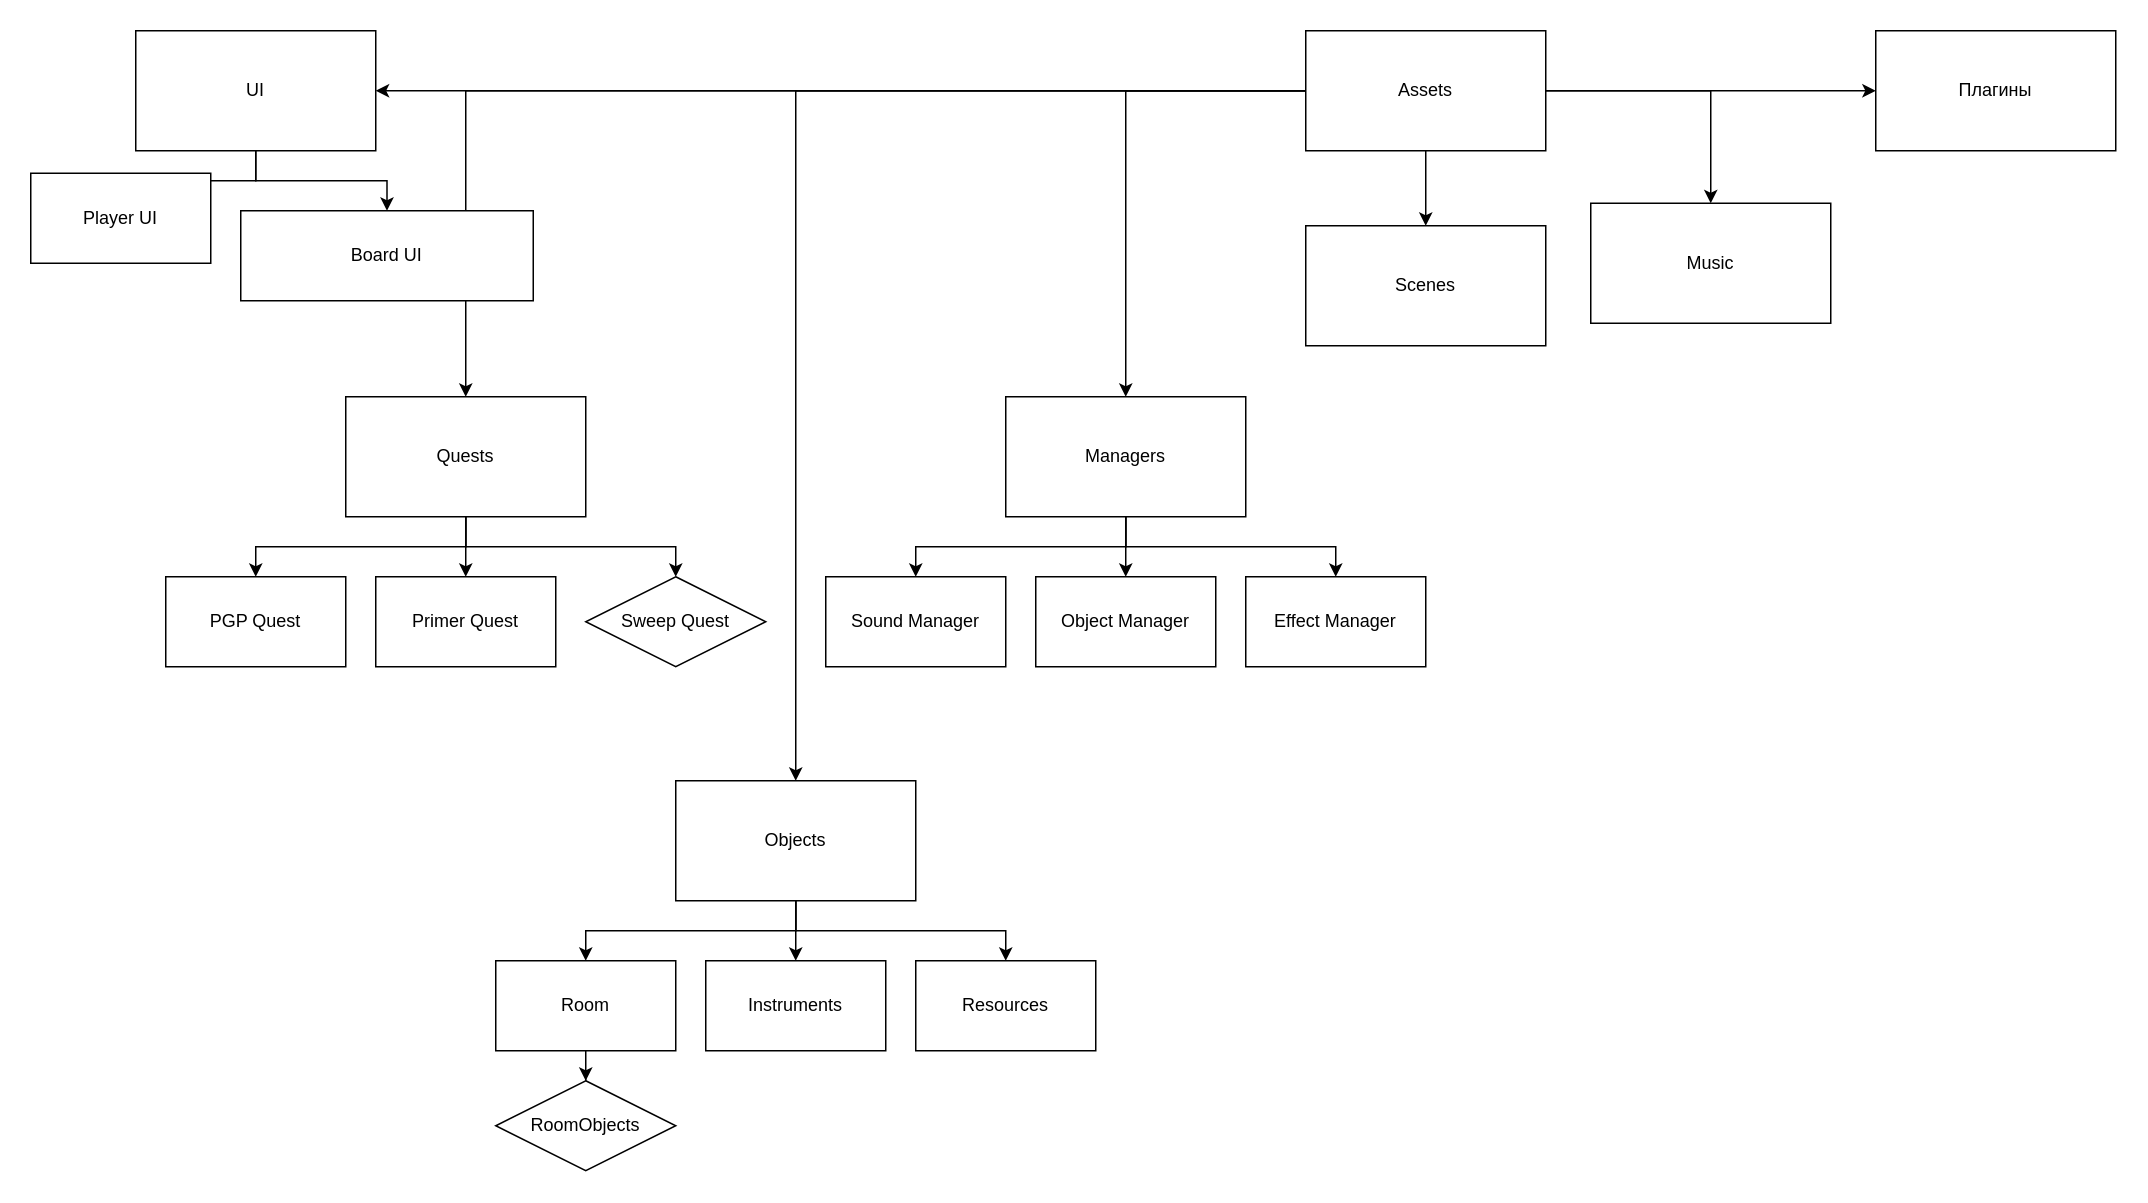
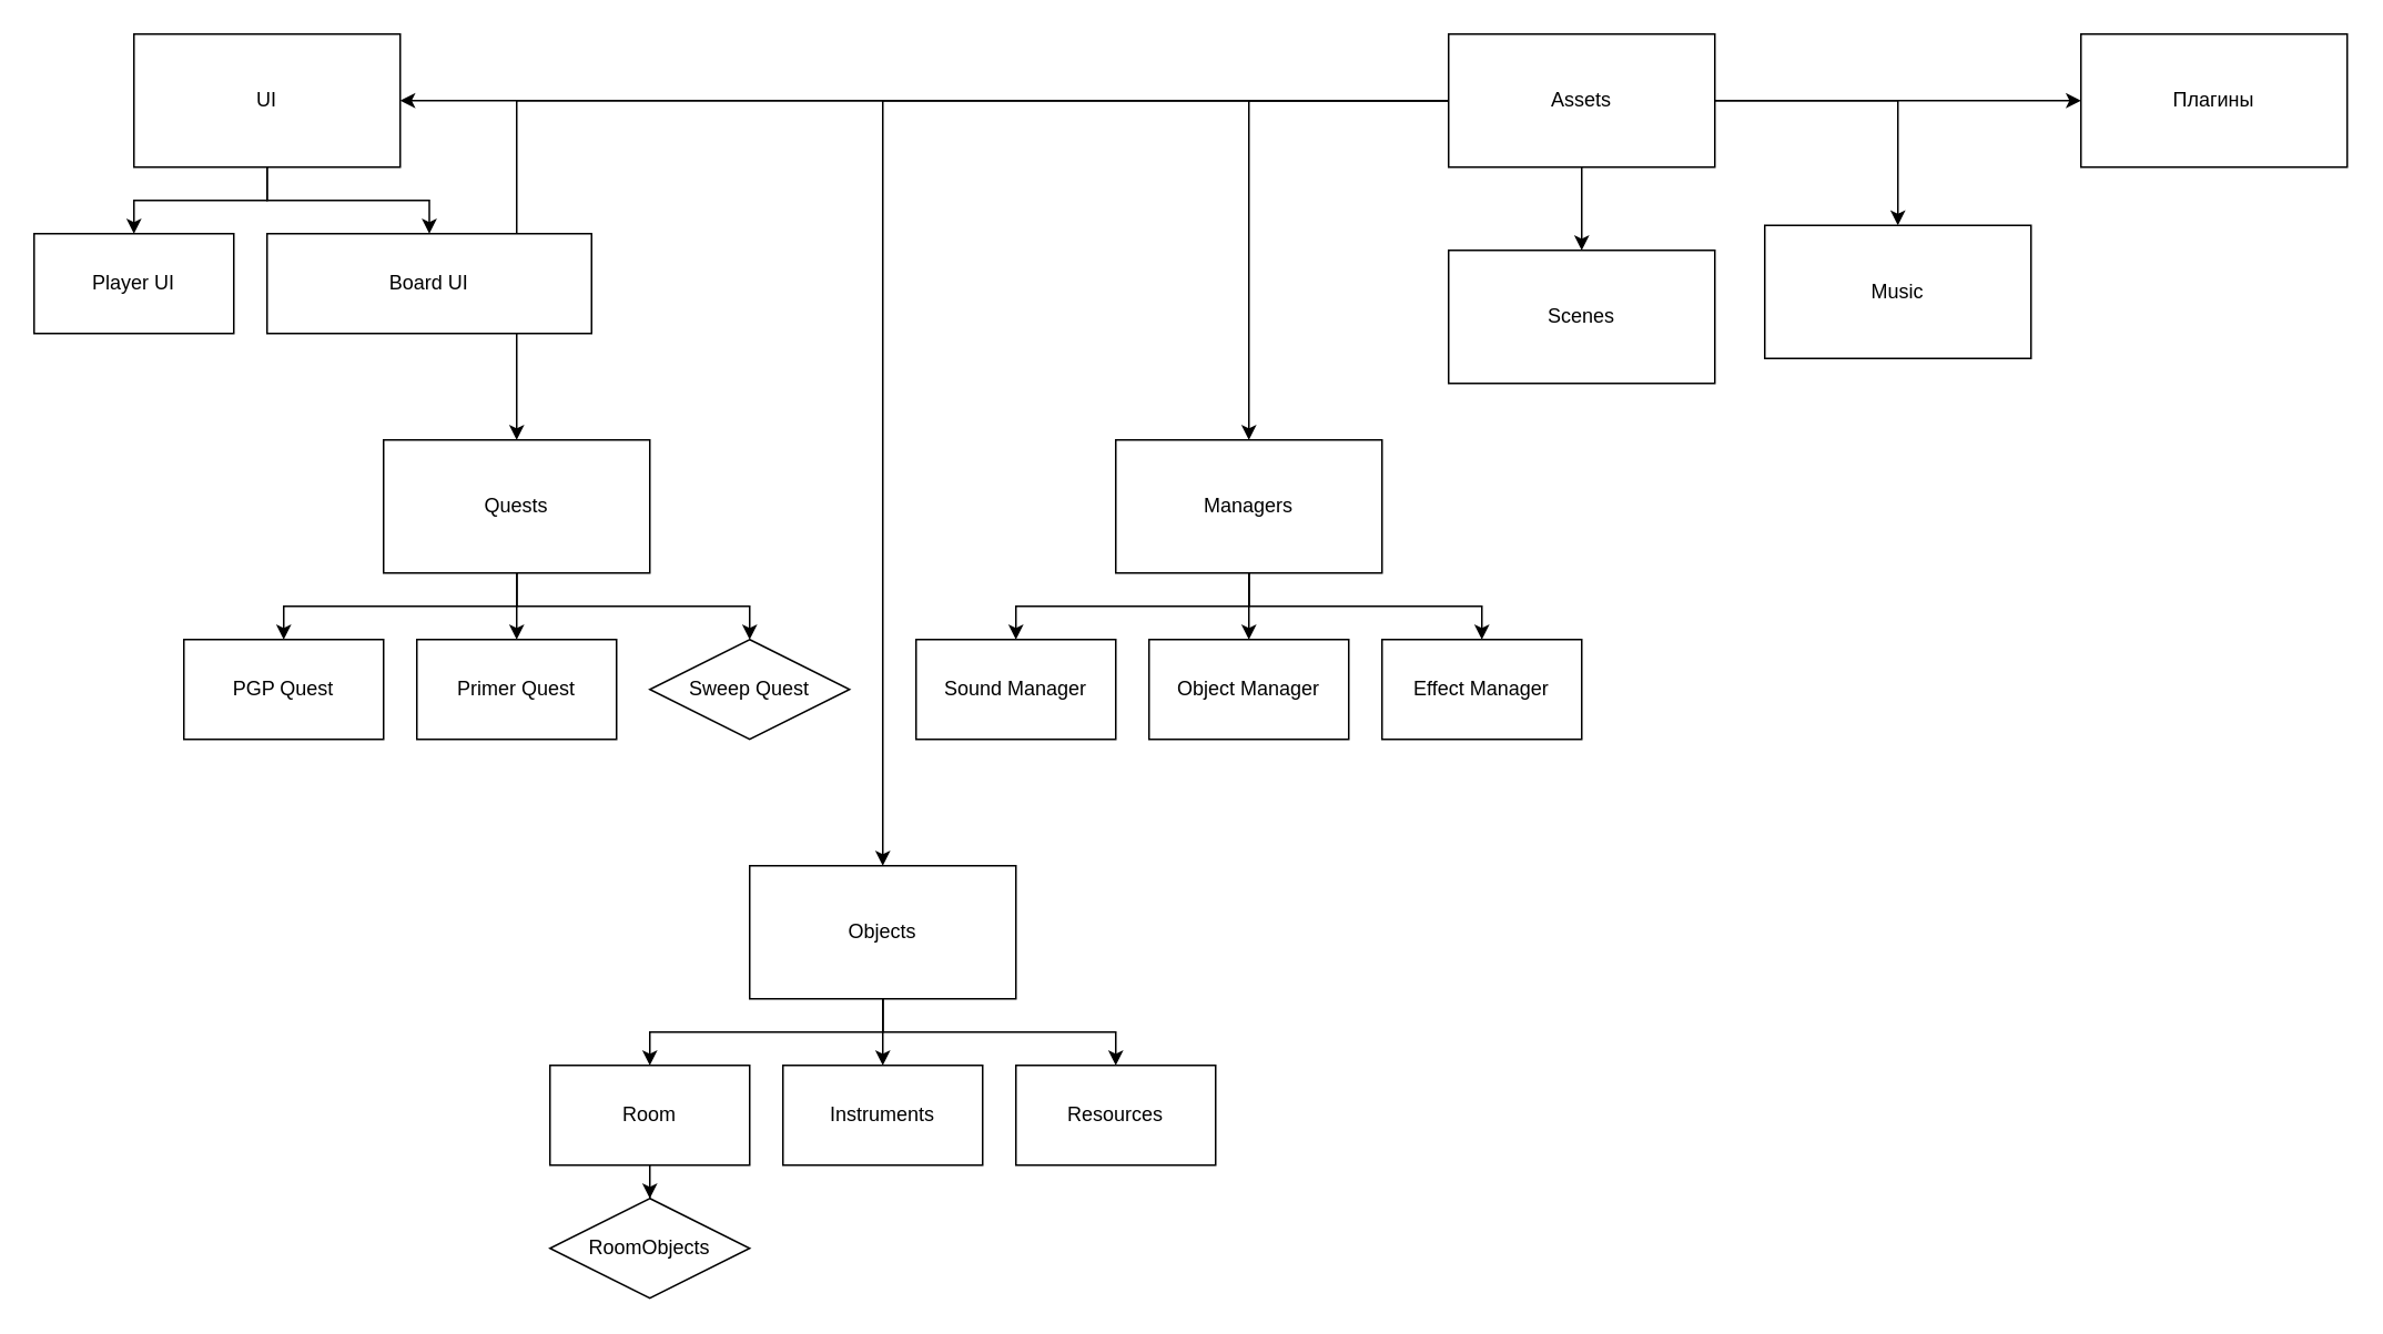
  <mxCell id="0" />
  <mxCell id="1" parent="0" />
  <mxCell id="2" style="edgeStyle=orthogonalEdgeStyle;rounded=0;orthogonalLoop=1;jettySize=auto;html=1;entryX=0.5;entryY=0;entryDx=0;entryDy=0;" edge="1" parent="1" source="9" target="13"><mxGeometry relative="1" as="geometry" /></mxCell>
  <mxCell id="3" style="edgeStyle=orthogonalEdgeStyle;rounded=0;orthogonalLoop=1;jettySize=auto;html=1;entryX=0.5;entryY=0;entryDx=0;entryDy=0;" edge="1" parent="1" source="9" target="17"><mxGeometry relative="1" as="geometry" /></mxCell>
  <mxCell id="4" style="edgeStyle=orthogonalEdgeStyle;rounded=0;orthogonalLoop=1;jettySize=auto;html=1;entryX=0.5;entryY=0;entryDx=0;entryDy=0;" edge="1" parent="1" source="9" target="18"><mxGeometry relative="1" as="geometry" /></mxCell>
  <mxCell id="5" value="" style="edgeStyle=orthogonalEdgeStyle;rounded=0;orthogonalLoop=1;jettySize=auto;html=1;" edge="1" parent="1" source="9" target="30"><mxGeometry relative="1" as="geometry" /></mxCell>
  <mxCell id="6" style="edgeStyle=orthogonalEdgeStyle;rounded=0;orthogonalLoop=1;jettySize=auto;html=1;" edge="1" parent="1" source="9" target="35"><mxGeometry relative="1" as="geometry" /></mxCell>
  <mxCell id="7" style="edgeStyle=orthogonalEdgeStyle;rounded=0;orthogonalLoop=1;jettySize=auto;html=1;" edge="1" parent="1" source="9" target="19"><mxGeometry relative="1" as="geometry" /></mxCell>
  <mxCell id="8" style="edgeStyle=orthogonalEdgeStyle;rounded=0;orthogonalLoop=1;jettySize=auto;html=1;" edge="1" parent="1" source="9" target="38"><mxGeometry relative="1" as="geometry" /></mxCell>
  <mxCell id="9" value="Assets" style="rounded=0;whiteSpace=wrap;html=1;" parent="1" vertex="1"><mxGeometry x="870" y="20" width="160" height="80" as="geometry" /></mxCell>
  <mxCell id="10" style="edgeStyle=orthogonalEdgeStyle;rounded=0;orthogonalLoop=1;jettySize=auto;html=1;" edge="1" parent="1" source="13" target="20"><mxGeometry relative="1" as="geometry" /></mxCell>
  <mxCell id="11" style="edgeStyle=orthogonalEdgeStyle;rounded=0;orthogonalLoop=1;jettySize=auto;html=1;entryX=0.5;entryY=0;entryDx=0;entryDy=0;" edge="1" parent="1" source="13" target="21"><mxGeometry relative="1" as="geometry" /></mxCell>
  <mxCell id="12" style="edgeStyle=orthogonalEdgeStyle;rounded=0;orthogonalLoop=1;jettySize=auto;html=1;entryX=0.5;entryY=0;entryDx=0;entryDy=0;" edge="1" parent="1" source="13" target="22"><mxGeometry relative="1" as="geometry" /></mxCell>
  <mxCell id="13" value="Quests" style="rounded=0;whiteSpace=wrap;html=1;" parent="1" vertex="1"><mxGeometry x="230" y="264" width="160" height="80" as="geometry" /></mxCell>
  <mxCell id="14" style="edgeStyle=orthogonalEdgeStyle;rounded=0;orthogonalLoop=1;jettySize=auto;html=1;entryX=0.5;entryY=0;entryDx=0;entryDy=0;" edge="1" parent="1" source="17" target="24"><mxGeometry relative="1" as="geometry" /></mxCell>
  <mxCell id="15" style="edgeStyle=orthogonalEdgeStyle;rounded=0;orthogonalLoop=1;jettySize=auto;html=1;entryX=0.5;entryY=0;entryDx=0;entryDy=0;" edge="1" parent="1" source="17" target="25"><mxGeometry relative="1" as="geometry" /></mxCell>
  <mxCell id="16" style="edgeStyle=orthogonalEdgeStyle;rounded=0;orthogonalLoop=1;jettySize=auto;html=1;" edge="1" parent="1" source="17" target="26"><mxGeometry relative="1" as="geometry" /></mxCell>
  <mxCell id="17" value="Objects" style="rounded=0;whiteSpace=wrap;html=1;" parent="1" vertex="1"><mxGeometry x="450" y="520" width="160" height="80" as="geometry" /></mxCell>
  <mxCell id="18" value="Scenes" style="rounded=0;whiteSpace=wrap;html=1;" parent="1" vertex="1"><mxGeometry x="870" y="150" width="160" height="80" as="geometry" /></mxCell>
  <mxCell id="19" value="Плагины" style="rounded=0;whiteSpace=wrap;html=1;" parent="1" vertex="1"><mxGeometry x="1250" y="20" width="160" height="80" as="geometry" /></mxCell>
  <mxCell id="20" value="PGP Quest" style="rounded=0;whiteSpace=wrap;html=1;" vertex="1" parent="1"><mxGeometry x="110" y="384" width="120" height="60" as="geometry" /></mxCell>
  <mxCell id="21" value="Primer Quest" style="rounded=0;whiteSpace=wrap;html=1;" vertex="1" parent="1"><mxGeometry x="250" y="384" width="120" height="60" as="geometry" /></mxCell>
  <mxCell id="22" value="Sweep Quest" style="rhombus;whiteSpace=wrap;html=1;" vertex="1" parent="1"><mxGeometry x="390" y="384" width="120" height="60" as="geometry" /></mxCell>
  <mxCell id="23" style="edgeStyle=orthogonalEdgeStyle;rounded=0;orthogonalLoop=1;jettySize=auto;html=1;entryX=0.5;entryY=0;entryDx=0;entryDy=0;" edge="1" parent="1" source="24" target="34"><mxGeometry relative="1" as="geometry" /></mxCell>
  <mxCell id="24" value="Room" style="rounded=0;whiteSpace=wrap;html=1;" vertex="1" parent="1"><mxGeometry x="330" y="640" width="120" height="60" as="geometry" /></mxCell>
  <mxCell id="25" value="Instruments" style="rounded=0;whiteSpace=wrap;html=1;" vertex="1" parent="1"><mxGeometry x="470" y="640" width="120" height="60" as="geometry" /></mxCell>
  <mxCell id="26" value="Resources" style="rounded=0;whiteSpace=wrap;html=1;" vertex="1" parent="1"><mxGeometry x="610" y="640" width="120" height="60" as="geometry" /></mxCell>
  <mxCell id="27" style="edgeStyle=orthogonalEdgeStyle;rounded=0;orthogonalLoop=1;jettySize=auto;html=1;entryX=0.5;entryY=0;entryDx=0;entryDy=0;" edge="1" parent="1" source="30" target="31"><mxGeometry relative="1" as="geometry" /></mxCell>
  <mxCell id="28" style="edgeStyle=orthogonalEdgeStyle;rounded=0;orthogonalLoop=1;jettySize=auto;html=1;" edge="1" parent="1" source="30" target="32"><mxGeometry relative="1" as="geometry" /></mxCell>
  <mxCell id="29" style="edgeStyle=orthogonalEdgeStyle;rounded=0;orthogonalLoop=1;jettySize=auto;html=1;" edge="1" parent="1" source="30" target="33"><mxGeometry relative="1" as="geometry" /></mxCell>
  <mxCell id="30" value="Managers" style="rounded=0;whiteSpace=wrap;html=1;" vertex="1" parent="1"><mxGeometry y="264" width="160" height="80" as="geometry" x="670" /></mxCell>
  <mxCell id="31" value="Object Manager" style="rounded=0;whiteSpace=wrap;html=1;" vertex="1" parent="1"><mxGeometry x="690" y="384" width="120" height="60" as="geometry" /></mxCell>
  <mxCell id="32" value="Sound Manager" style="rounded=0;whiteSpace=wrap;html=1;" vertex="1" parent="1"><mxGeometry x="550" y="384" width="120" height="60" as="geometry" /></mxCell>
  <mxCell id="33" value="Effect Manager" style="rounded=0;whiteSpace=wrap;html=1;" vertex="1" parent="1"><mxGeometry x="830" y="384" width="120" height="60" as="geometry" /></mxCell>
  <mxCell id="34" value="RoomObjects" style="rhombus;whiteSpace=wrap;html=1;" vertex="1" parent="1"><mxGeometry x="330" y="720" width="120" height="60" as="geometry" /></mxCell>
  <mxCell id="35" value="Music" style="rounded=0;whiteSpace=wrap;html=1;" vertex="1" parent="1"><mxGeometry x="1060" y="135" width="160" height="80" as="geometry" /></mxCell>
  <mxCell id="36" style="edgeStyle=orthogonalEdgeStyle;rounded=0;orthogonalLoop=1;jettySize=auto;html=1;" edge="1" parent="1" source="38" target="40"><mxGeometry relative="1" as="geometry" /></mxCell>
  <mxCell id="37" style="edgeStyle=orthogonalEdgeStyle;rounded=0;orthogonalLoop=1;jettySize=auto;html=1;" edge="1" parent="1" source="38" target="39"><mxGeometry relative="1" as="geometry" /></mxCell>
- <mxCell id="38" value="UI" style="rounded=0;whiteSpace=wrap;html=1;" vertex="1" parent="1"><mxGeometry x="90" y="20" width="160" height="80" as="geometry" /></mxCell>
- <mxCell id="39" value="Player UI" style="rounded=0;whiteSpace=wrap;html=1;" vertex="1" parent="1"><mxGeometry x="20" y="115" width="120" height="60" as="geometry" /></mxCell>
+ <mxCell id="38" value="UI" style="rounded=0;whiteSpace=wrap;html=1;" vertex="1" parent="1"><mxGeometry x="80" y="20" width="160" height="80" as="geometry" /></mxCell>
+ <mxCell id="39" value="Player UI" style="rounded=0;whiteSpace=wrap;html=1;" vertex="1" parent="1"><mxGeometry x="20" y="140" width="120" height="60" as="geometry" /></mxCell>
  <mxCell id="40" value="Board UI" style="rounded=0;whiteSpace=wrap;html=1;" vertex="1" parent="1"><mxGeometry x="160" y="140" width="195" height="60" as="geometry" /></mxCell>
